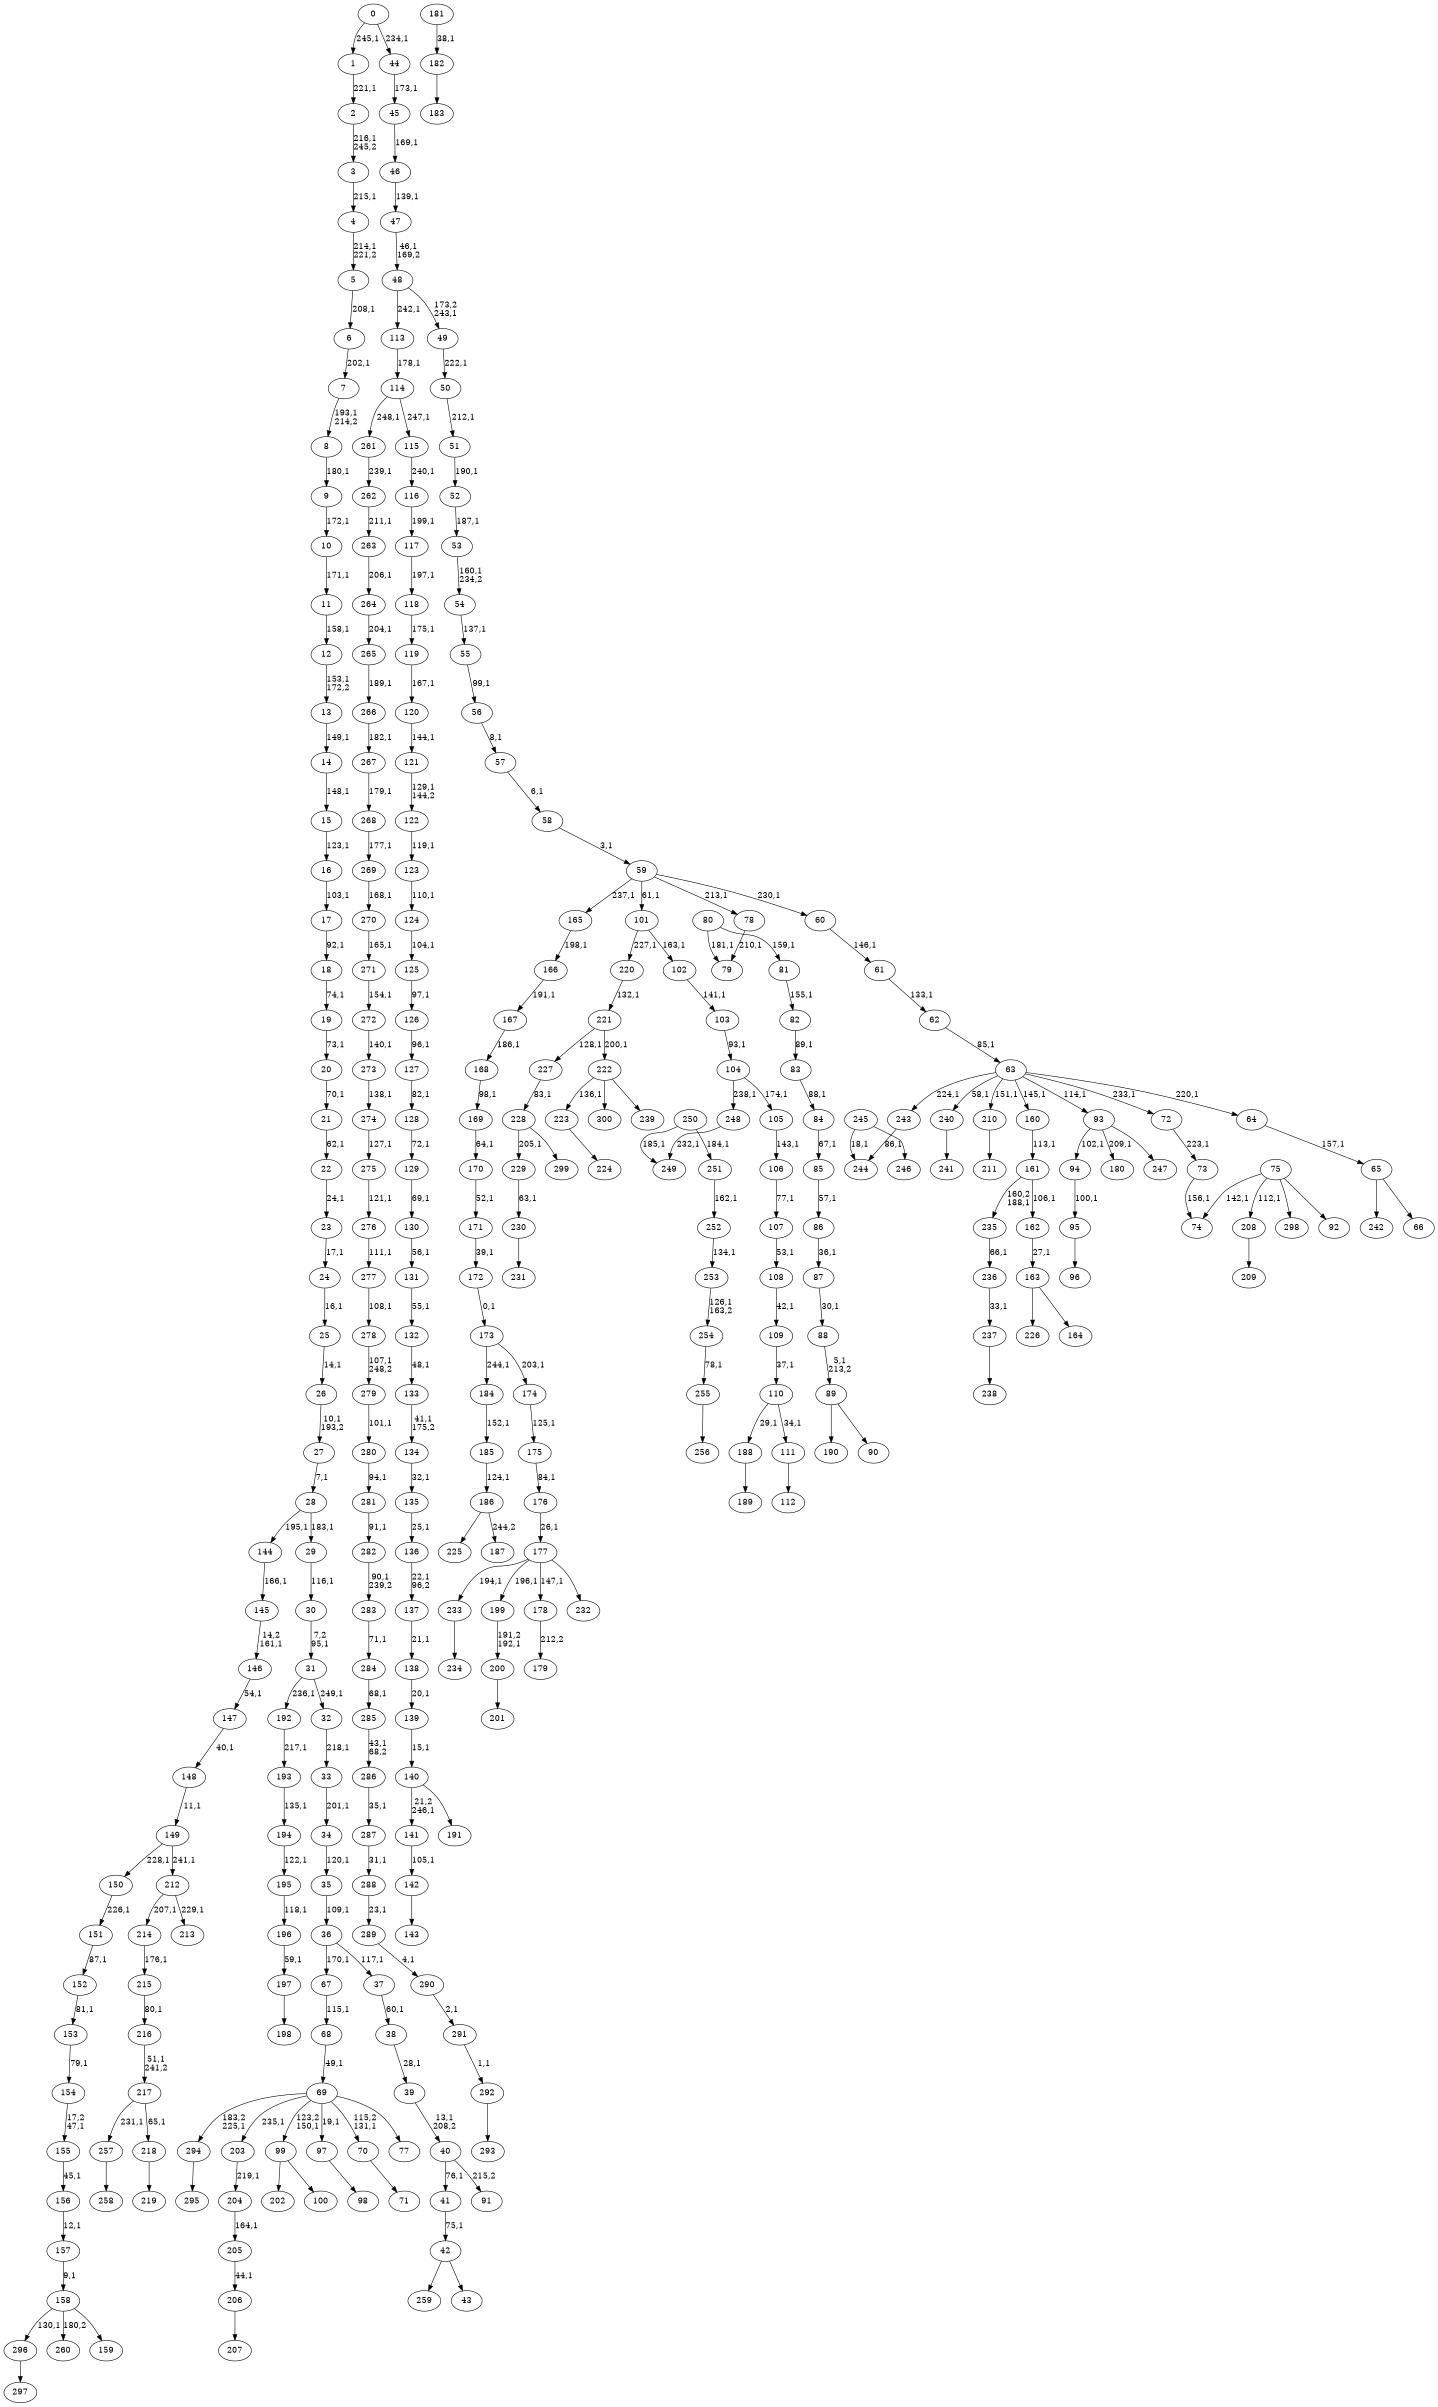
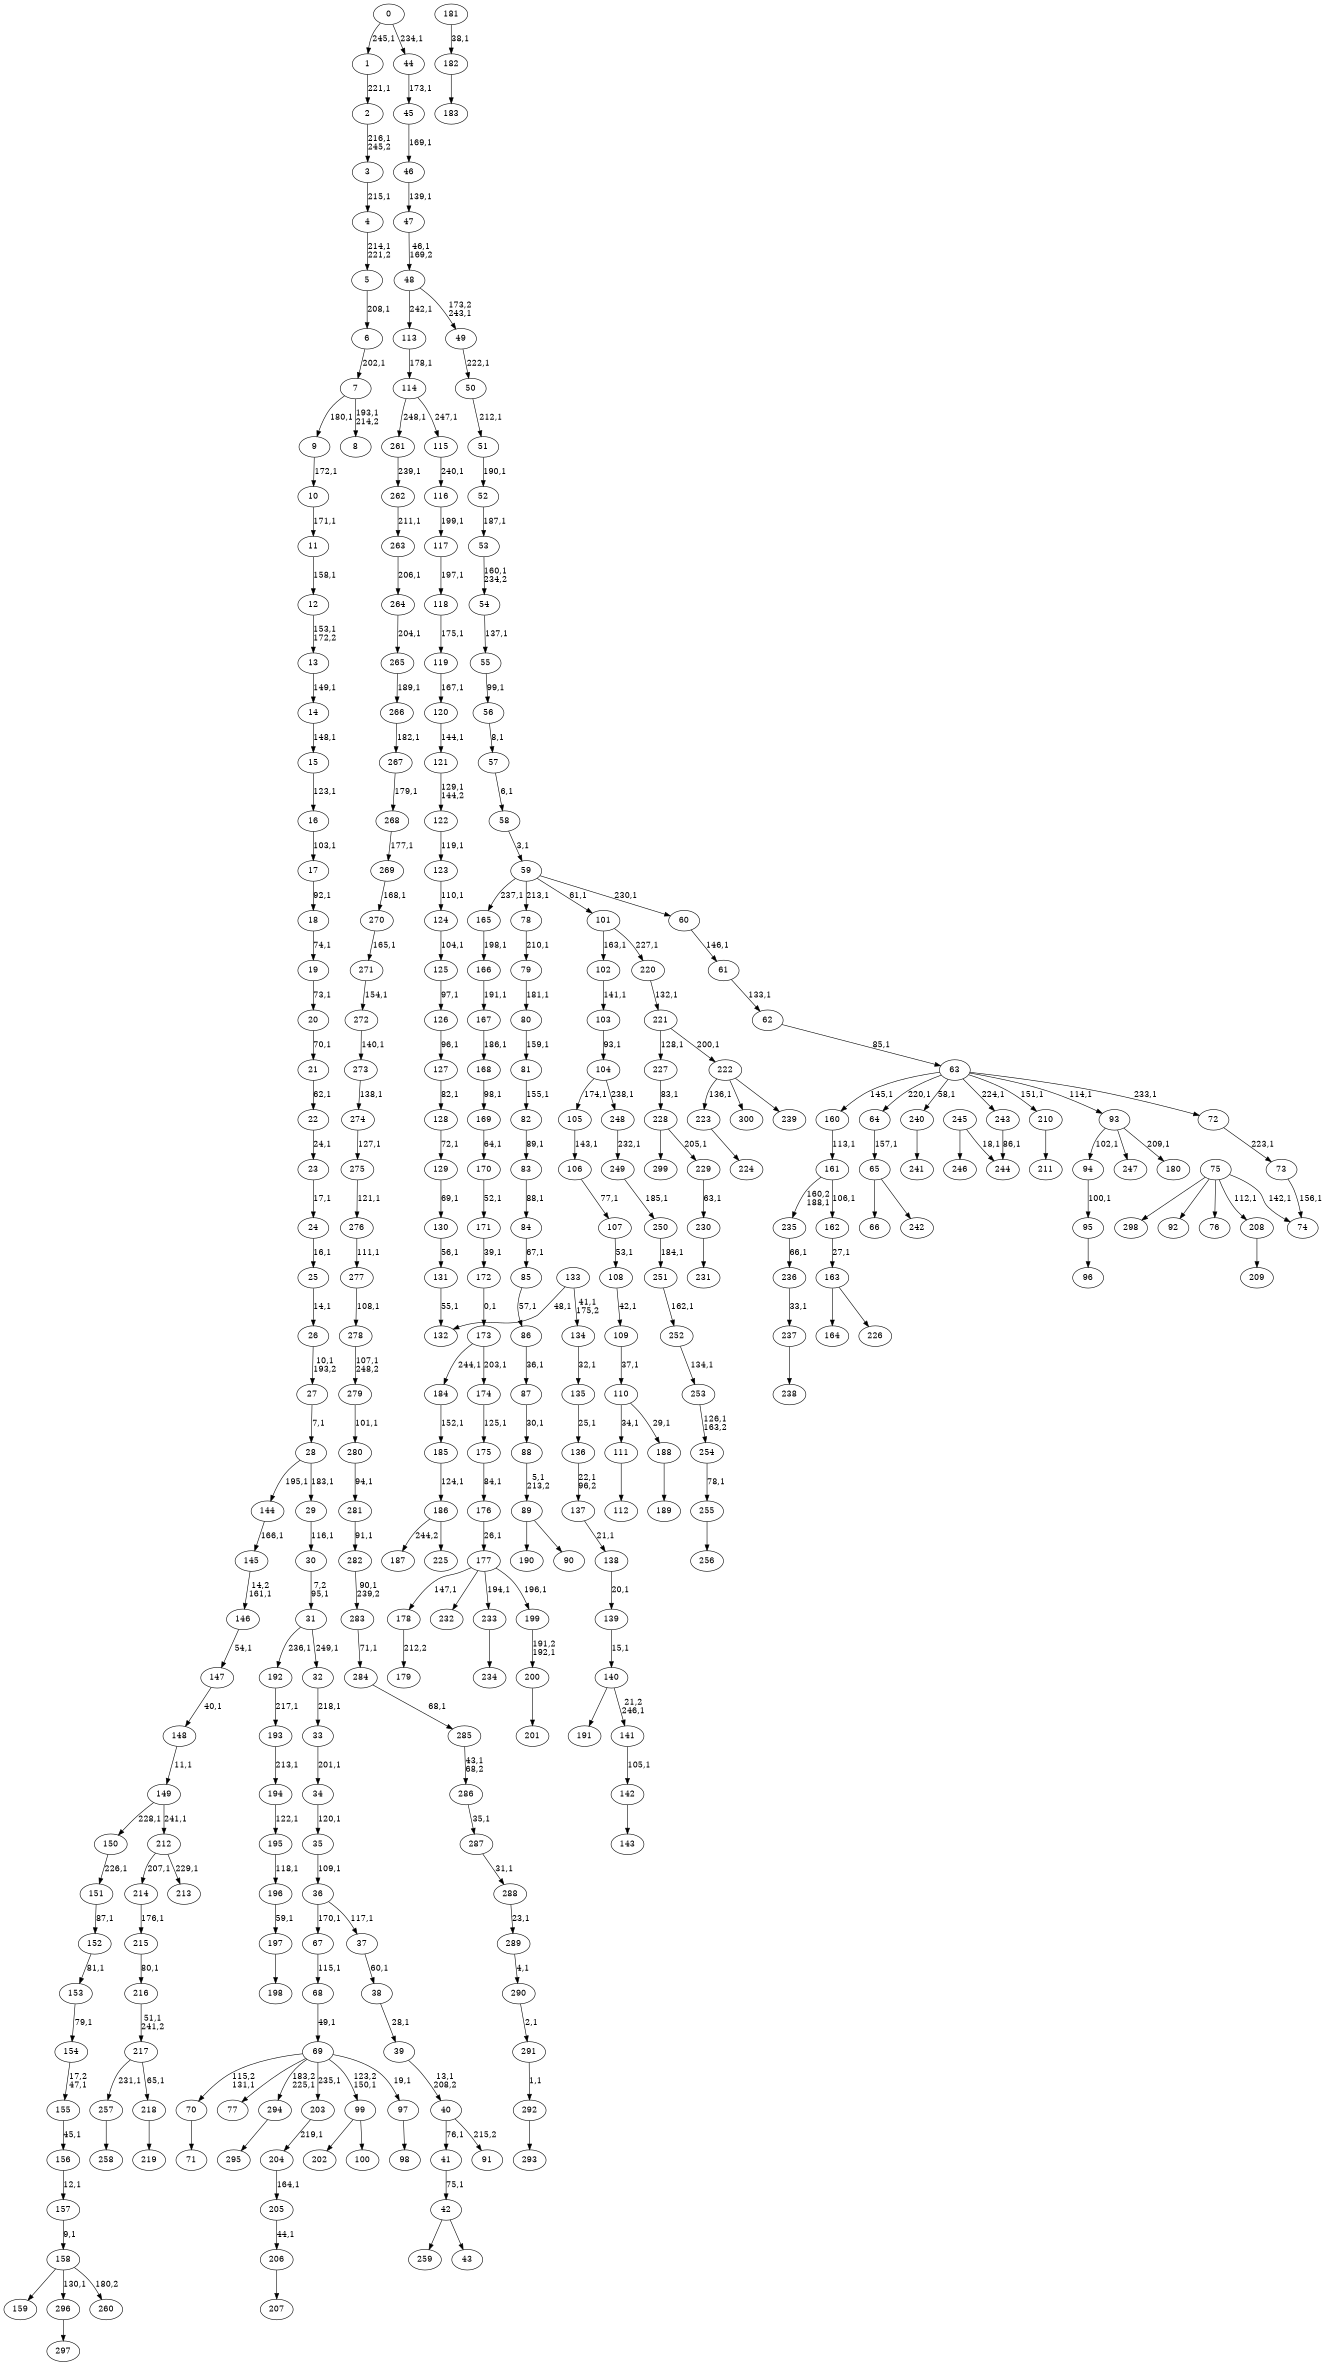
  digraph {
    296
    297
    294
    295
    292
    293
    291
    290
    289
    288
    287
    286
    285
    284
    283
    282
    281
    280
    279
    278
    277
    276
    275
    274
    273
    272
    271
    270
    269
    268
    267
    266
    265
    264
    263
    262
    261
    257
    258
    255
    256
    254
    253
    252
    251
    250
    249
    248
    245
    246
    244
    243
    240
    241
    237
    238
    236
    235
    233
    234
    230
    231
    229
    228
    299
    227
    223
    224
    222
    300
    239
    221
    220
    218
    219
    217
    216
    215
    214
    212
    213
    210
    211
    208
    209
    206
    207
    205
    204
    203
    200
    201
    199
    197
    198
    196
    195
    194
    193
    192
    188
    189
    186
    225
    187
    185
    184
    182
    183
    181
    178
    179
    177
    232
    176
    175
    174
    173
    172
    171
    170
    169
    168
    167
    166
    165
    163
    226
    164
    162
    161
    160
    158
    260
    159
    157
    156
    155
    154
    153
    152
    151
    150
    149
    148
    147
    146
    145
    144
    142
    143
    141
    140
    191
    139
    138
    137
    136
    135
    134
    133
    132
    131
    130
    129
    128
    127
    126
    125
    124
    123
    122
    121
    120
    119
    118
    117
    116
    115
    114
    113
    111
    112
    110
    109
    108
    107
    106
    105
    104
    103
    102
    101
    99
    202
    100
    97
    98
    95
    96
    94
    93
    180
    247
    89
    190
    90
    88
    87
    86
    85
    84
    83
    82
    81
    80
    79
    78
    75
    298
    92
+   76
    74
    73
    72
    70
    71
    69
    77
    68
    67
    65
    242
    66
    64
    63
    62
    61
    60
    59
    58
    57
    56
    55
    54
    53
    52
    51
    50
    49
    48
    47
    46
    45
    44
    42
    259
    43
    41
    40
    91
    39
    38
    37
    36
    35
    34
    33
    32
    31
    30
    29
    28
    27
    26
    25
    24
    23
    22
    21
    20
    19
    18
    17
    16
    15
    14
    13
    12
    11
    10
    9
    8
    7
    6
    5
    4
    3
    2
    1
    0
    296 -> 297
    294 -> 295
    292 -> 293
    291 -> 292 [label="1,1"]
    290 -> 291 [label="2,1"]
    289 -> 290 [label="4,1"]
    288 -> 289 [label="23,1"]
    287 -> 288 [label="31,1"]
    286 -> 287 [label="35,1"]
    285 -> 286 [label="43,1\n68,2"]
    284 -> 285 [label="68,1"]
    283 -> 284 [label="71,1"]
    282 -> 283 [label="90,1\n239,2"]
    281 -> 282 [label="91,1"]
    280 -> 281 [label="94,1"]
    279 -> 280 [label="101,1"]
    278 -> 279 [label="107,1\n248,2"]
    277 -> 278 [label="108,1"]
    276 -> 277 [label="111,1"]
    275 -> 276 [label="121,1"]
    274 -> 275 [label="127,1"]
    273 -> 274 [label="138,1"]
    272 -> 273 [label="140,1"]
    271 -> 272 [label="154,1"]
    270 -> 271 [label="165,1"]
    269 -> 270 [label="168,1"]
    268 -> 269 [label="177,1"]
    267 -> 268 [label="179,1"]
    266 -> 267 [label="182,1"]
    265 -> 266 [label="189,1"]
    264 -> 265 [label="204,1"]
    263 -> 264 [label="206,1"]
    262 -> 263 [label="211,1"]
    261 -> 262 [label="239,1"]
    257 -> 258
    255 -> 256
    254 -> 255 [label="78,1"]
    253 -> 254 [label="126,1\n163,2"]
    252 -> 253 [label="134,1"]
    251 -> 252 [label="162,1"]
    250 -> 251 [label="184,1"]
-   250 -> 249 [label="185,1"]
+   249 -> 250 [label="185,1"]
    248 -> 249 [label="232,1"]
    245 -> 246
    245 -> 244 [label="18,1"]
    243 -> 244 [label="86,1"]
    240 -> 241
    237 -> 238
    236 -> 237 [label="33,1"]
    235 -> 236 [label="66,1"]
    233 -> 234
    230 -> 231
    229 -> 230 [label="63,1"]
    228 -> 229 [label="205,1"]
    228 -> 299
    227 -> 228 [label="83,1"]
    223 -> 224
    222 -> 223 [label="136,1"]
    222 -> 300
    222 -> 239
    221 -> 227 [label="128,1"]
    221 -> 222 [label="200,1"]
    220 -> 221 [label="132,1"]
    218 -> 219
    217 -> 257 [label="231,1"]
    217 -> 218 [label="65,1"]
    216 -> 217 [label="51,1\n241,2"]
    215 -> 216 [label="80,1"]
    214 -> 215 [label="176,1"]
    212 -> 214 [label="207,1"]
    212 -> 213 [label="229,1"]
    210 -> 211
    208 -> 209
    206 -> 207
    205 -> 206 [label="44,1"]
    204 -> 205 [label="164,1"]
    203 -> 204 [label="219,1"]
    200 -> 201
    199 -> 200 [label="191,2\n192,1"]
    197 -> 198
    196 -> 197 [label="59,1"]
    195 -> 196 [label="118,1"]
    194 -> 195 [label="122,1"]
-   193 -> 194 [label="135,1"]
+   193 -> 194 [label="213,1"]
    192 -> 193 [label="217,1"]
    188 -> 189
    186 -> 225
    186 -> 187 [label="244,2"]
    185 -> 186 [label="124,1"]
    184 -> 185 [label="152,1"]
    182 -> 183
    181 -> 182 [label="38,1"]
    178 -> 179 [label="212,2"]
    177 -> 233 [label="194,1"]
    177 -> 199 [label="196,1"]
    177 -> 178 [label="147,1"]
    177 -> 232
    176 -> 177 [label="26,1"]
    175 -> 176 [label="84,1"]
    174 -> 175 [label="125,1"]
    173 -> 184 [label="244,1"]
    173 -> 174 [label="203,1"]
    172 -> 173 [label="0,1"]
    171 -> 172 [label="39,1"]
    170 -> 171 [label="52,1"]
    169 -> 170 [label="64,1"]
    168 -> 169 [label="98,1"]
    167 -> 168 [label="186,1"]
    166 -> 167 [label="191,1"]
    165 -> 166 [label="198,1"]
    163 -> 226
    163 -> 164
    162 -> 163 [label="27,1"]
    161 -> 235 [label="160,2\n188,1"]
    161 -> 162 [label="106,1"]
    160 -> 161 [label="113,1"]
    158 -> 296 [label="130,1"]
    158 -> 260 [label="180,2"]
    158 -> 159
    157 -> 158 [label="9,1"]
    156 -> 157 [label="12,1"]
    155 -> 156 [label="45,1"]
    154 -> 155 [label="17,2\n47,1"]
    153 -> 154 [label="79,1"]
    152 -> 153 [label="81,1"]
    151 -> 152 [label="87,1"]
    150 -> 151 [label="226,1"]
    149 -> 212 [label="241,1"]
    149 -> 150 [label="228,1"]
    148 -> 149 [label="11,1"]
    147 -> 148 [label="40,1"]
    146 -> 147 [label="54,1"]
    145 -> 146 [label="14,2\n161,1"]
    144 -> 145 [label="166,1"]
    142 -> 143
    141 -> 142 [label="105,1"]
    140 -> 141 [label="21,2\n246,1"]
    140 -> 191
    139 -> 140 [label="15,1"]
    138 -> 139 [label="20,1"]
    137 -> 138 [label="21,1"]
    136 -> 137 [label="22,1\n96,2"]
    135 -> 136 [label="25,1"]
    134 -> 135 [label="32,1"]
    133 -> 134 [label="41,1\n175,2"]
-   132 -> 133 [label="48,1"]
+   133 -> 132 [label="48,1"]
    131 -> 132 [label="55,1"]
    130 -> 131 [label="56,1"]
    129 -> 130 [label="69,1"]
    128 -> 129 [label="72,1"]
    127 -> 128 [label="82,1"]
    126 -> 127 [label="96,1"]
    125 -> 126 [label="97,1"]
    124 -> 125 [label="104,1"]
    123 -> 124 [label="110,1"]
    122 -> 123 [label="119,1"]
    121 -> 122 [label="129,1\n144,2"]
    120 -> 121 [label="144,1"]
    119 -> 120 [label="167,1"]
    118 -> 119 [label="175,1"]
    117 -> 118 [label="197,1"]
    116 -> 117 [label="199,1"]
    115 -> 116 [label="240,1"]
    114 -> 261 [label="248,1"]
    114 -> 115 [label="247,1"]
    113 -> 114 [label="178,1"]
    111 -> 112
    110 -> 188 [label="29,1"]
    110 -> 111 [label="34,1"]
    109 -> 110 [label="37,1"]
    108 -> 109 [label="42,1"]
    107 -> 108 [label="53,1"]
    106 -> 107 [label="77,1"]
    105 -> 106 [label="143,1"]
    104 -> 248 [label="238,1"]
    104 -> 105 [label="174,1"]
    103 -> 104 [label="93,1"]
    102 -> 103 [label="141,1"]
    101 -> 220 [label="227,1"]
    101 -> 102 [label="163,1"]
    99 -> 202
    99 -> 100
    97 -> 98
    95 -> 96
    94 -> 95 [label="100,1"]
    93 -> 94 [label="102,1"]
    93 -> 180 [label="209,1"]
    93 -> 247
    89 -> 190
    89 -> 90
    88 -> 89 [label="5,1\n213,2"]
    87 -> 88 [label="30,1"]
    86 -> 87 [label="36,1"]
    85 -> 86 [label="57,1"]
    84 -> 85 [label="67,1"]
    83 -> 84 [label="88,1"]
    82 -> 83 [label="89,1"]
    81 -> 82 [label="155,1"]
    80 -> 81 [label="159,1"]
-   80 -> 79 [label="181,1"]
+   79 -> 80 [label="181,1"]
    78 -> 79 [label="210,1"]
    75 -> 208 [label="112,1"]
    75 -> 298
    75 -> 92
+   75 -> 76
    75 -> 74 [label="142,1"]
    73 -> 74 [label="156,1"]
    72 -> 73 [label="223,1"]
    70 -> 71
    69 -> 294 [label="183,2\n225,1"]
    69 -> 203 [label="235,1"]
    69 -> 99 [label="123,2\n150,1"]
    69 -> 97 [label="19,1"]
    69 -> 70 [label="115,2\n131,1"]
    69 -> 77
    68 -> 69 [label="49,1"]
    67 -> 68 [label="115,1"]
    65 -> 242
    65 -> 66
    64 -> 65 [label="157,1"]
    63 -> 243 [label="224,1"]
    63 -> 240 [label="58,1"]
    63 -> 210 [label="151,1"]
    63 -> 160 [label="145,1"]
    63 -> 93 [label="114,1"]
    63 -> 72 [label="233,1"]
    63 -> 64 [label="220,1"]
    62 -> 63 [label="85,1"]
    61 -> 62 [label="133,1"]
    60 -> 61 [label="146,1"]
    59 -> 165 [label="237,1"]
    59 -> 101 [label="61,1"]
    59 -> 78 [label="213,1"]
    59 -> 60 [label="230,1"]
    58 -> 59 [label="3,1"]
    57 -> 58 [label="6,1"]
    56 -> 57 [label="8,1"]
    55 -> 56 [label="99,1"]
    54 -> 55 [label="137,1"]
    53 -> 54 [label="160,1\n234,2"]
    52 -> 53 [label="187,1"]
    51 -> 52 [label="190,1"]
    50 -> 51 [label="212,1"]
    49 -> 50 [label="222,1"]
    48 -> 113 [label="242,1"]
    48 -> 49 [label="173,2\n243,1"]
    47 -> 48 [label="46,1\n169,2"]
    46 -> 47 [label="139,1"]
    45 -> 46 [label="169,1"]
    44 -> 45 [label="173,1"]
    42 -> 259
    42 -> 43
    41 -> 42 [label="75,1"]
    40 -> 41 [label="76,1"]
    40 -> 91 [label="215,2"]
    39 -> 40 [label="13,1\n208,2"]
    38 -> 39 [label="28,1"]
    37 -> 38 [label="60,1"]
    36 -> 67 [label="170,1"]
    36 -> 37 [label="117,1"]
    35 -> 36 [label="109,1"]
    34 -> 35 [label="120,1"]
    33 -> 34 [label="201,1"]
    32 -> 33 [label="218,1"]
    31 -> 192 [label="236,1"]
    31 -> 32 [label="249,1"]
    30 -> 31 [label="7,2\n95,1"]
    29 -> 30 [label="116,1"]
    28 -> 144 [label="195,1"]
    28 -> 29 [label="183,1"]
    27 -> 28 [label="7,1"]
    26 -> 27 [label="10,1\n193,2"]
    25 -> 26 [label="14,1"]
    24 -> 25 [label="16,1"]
    23 -> 24 [label="17,1"]
    22 -> 23 [label="24,1"]
    21 -> 22 [label="62,1"]
    20 -> 21 [label="70,1"]
    19 -> 20 [label="73,1"]
    18 -> 19 [label="74,1"]
    17 -> 18 [label="92,1"]
    16 -> 17 [label="103,1"]
    15 -> 16 [label="123,1"]
    14 -> 15 [label="148,1"]
    13 -> 14 [label="149,1"]
    12 -> 13 [label="153,1\n172,2"]
    11 -> 12 [label="158,1"]
    10 -> 11 [label="171,1"]
    9 -> 10 [label="172,1"]
-   8 -> 9 [label="180,1"]
+   7 -> 9 [label="180,1"]
    7 -> 8 [label="193,1\n214,2"]
    6 -> 7 [label="202,1"]
    5 -> 6 [label="208,1"]
    4 -> 5 [label="214,1\n221,2"]
    3 -> 4 [label="215,1"]
    2 -> 3 [label="216,1\n245,2"]
    1 -> 2 [label="221,1"]
    0 -> 44 [label="234,1"]
    0 -> 1 [label="245,1"]
  }
